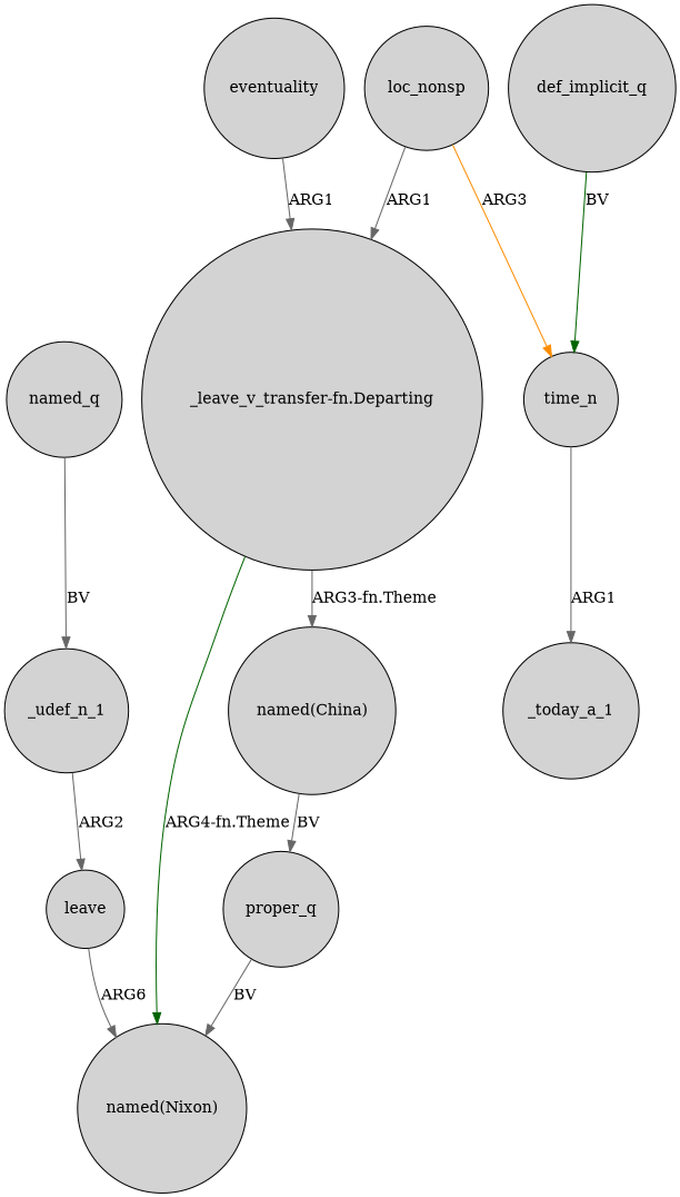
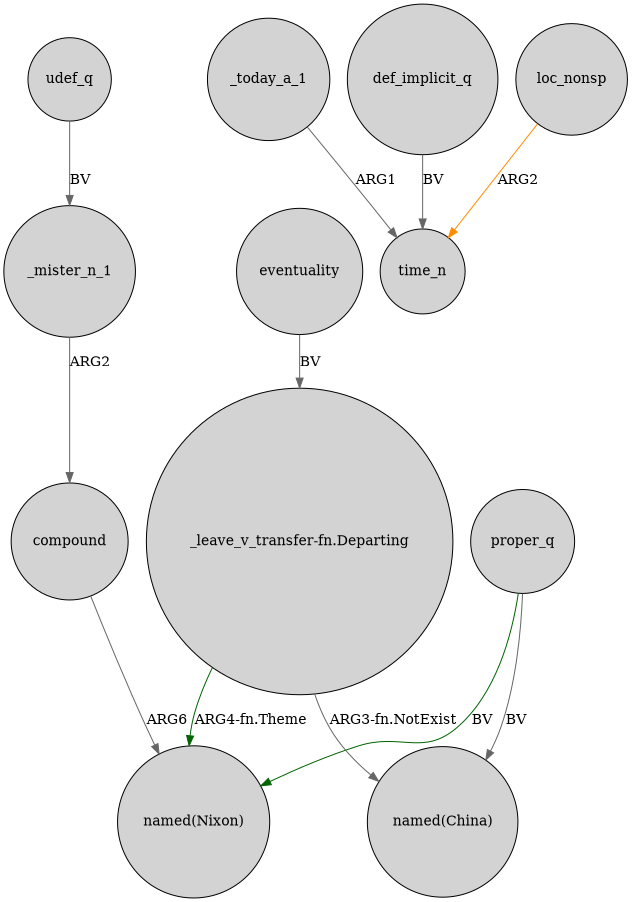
  digraph {
    node [shape=circle style=filled]
    edge [color=gray40]
-   udef_q [label=named_q]
-   _mister_n_1 [label=_udef_n_1]
-   compound [label=leave]
+   udef_q
+   _mister_n_1
+   compound
    proper_q
    "named(Nixon)"
    "named(China)"
    eventuality
    "_leave_v_transfer-fn.Departing"
    _today_a_1
    time_n
    def_implicit_q
    loc_nonsp
    udef_q -> _mister_n_1 [label=BV]
    _mister_n_1 -> compound [label=ARG2]
    compound -> "named(Nixon)" [label=ARG6]
-   proper_q -> "named(Nixon)" [label=BV]
-   "named(China)" -> proper_q [label=BV]
-   eventuality -> "_leave_v_transfer-fn.Departing" [label=ARG1]
+   proper_q -> "named(Nixon)" [color=darkgreen label=BV]
+   proper_q -> "named(China)" [label=BV]
+   eventuality -> "_leave_v_transfer-fn.Departing" [label=BV]
    "_leave_v_transfer-fn.Departing" -> "named(Nixon)" [color=darkgreen label="ARG4-fn.Theme"]
-   "_leave_v_transfer-fn.Departing" -> "named(China)" [label="ARG3-fn.Theme"]
-   time_n -> _today_a_1 [label=ARG1]
-   def_implicit_q -> time_n [color=darkgreen label=BV]
-   loc_nonsp -> "_leave_v_transfer-fn.Departing" [label=ARG1]
-   loc_nonsp -> time_n [color=darkorange label=ARG3]
+   "_leave_v_transfer-fn.Departing" -> "named(China)" [label="ARG3-fn.NotExist"]
+   _today_a_1 -> time_n [label=ARG1]
+   def_implicit_q -> time_n [label=BV]
+   loc_nonsp -> time_n [color=darkorange label=ARG2]
  }
